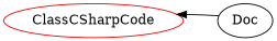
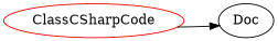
  digraph {
    rankdir=LR
    n1 [color=red2 label=ClassCSharpCode shape=oval]
    Doc
-   Doc -> n1
+   n1 -> Doc
  }
